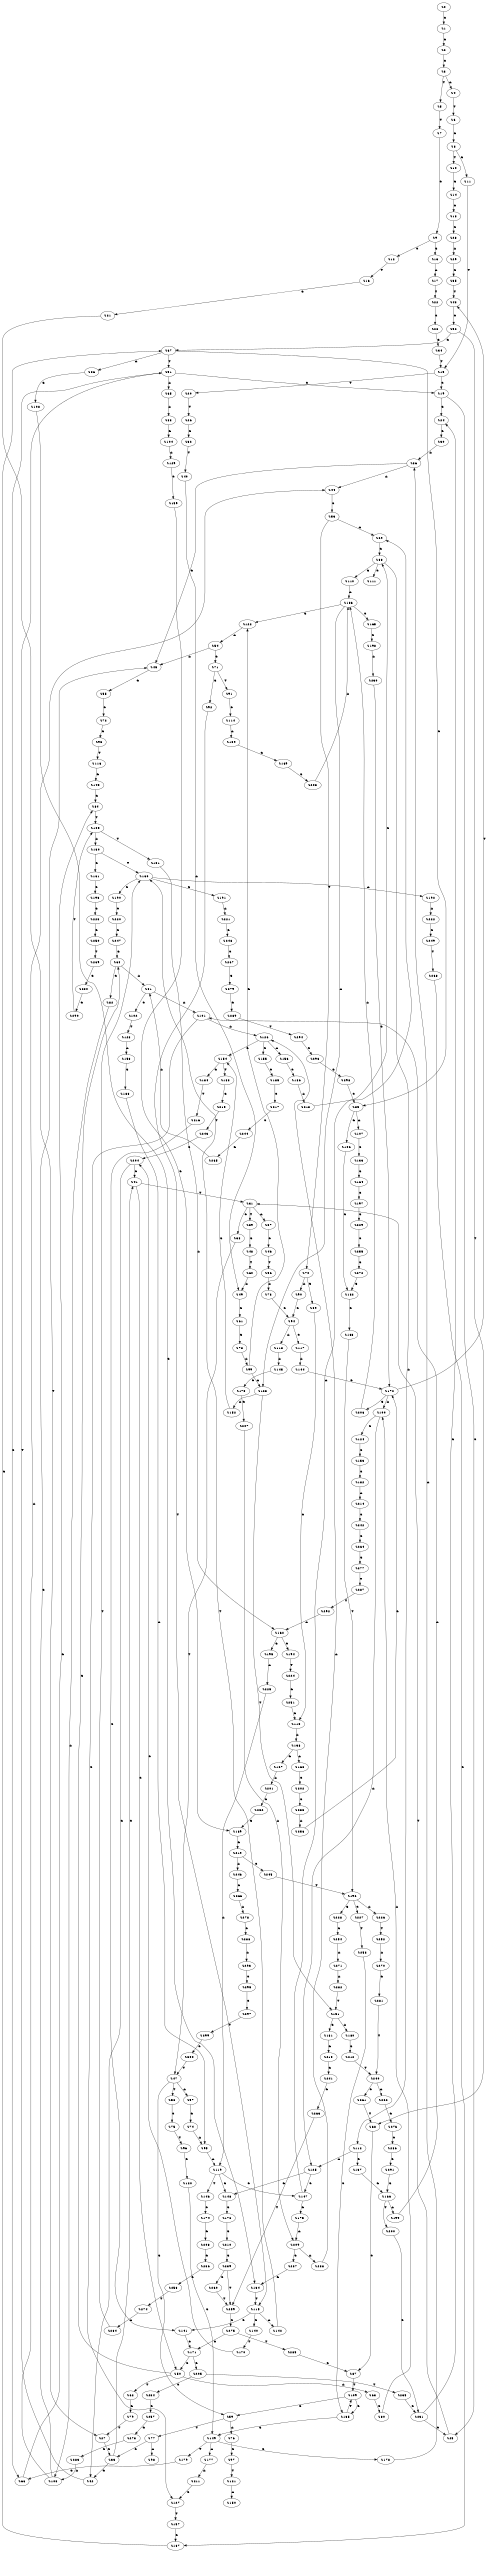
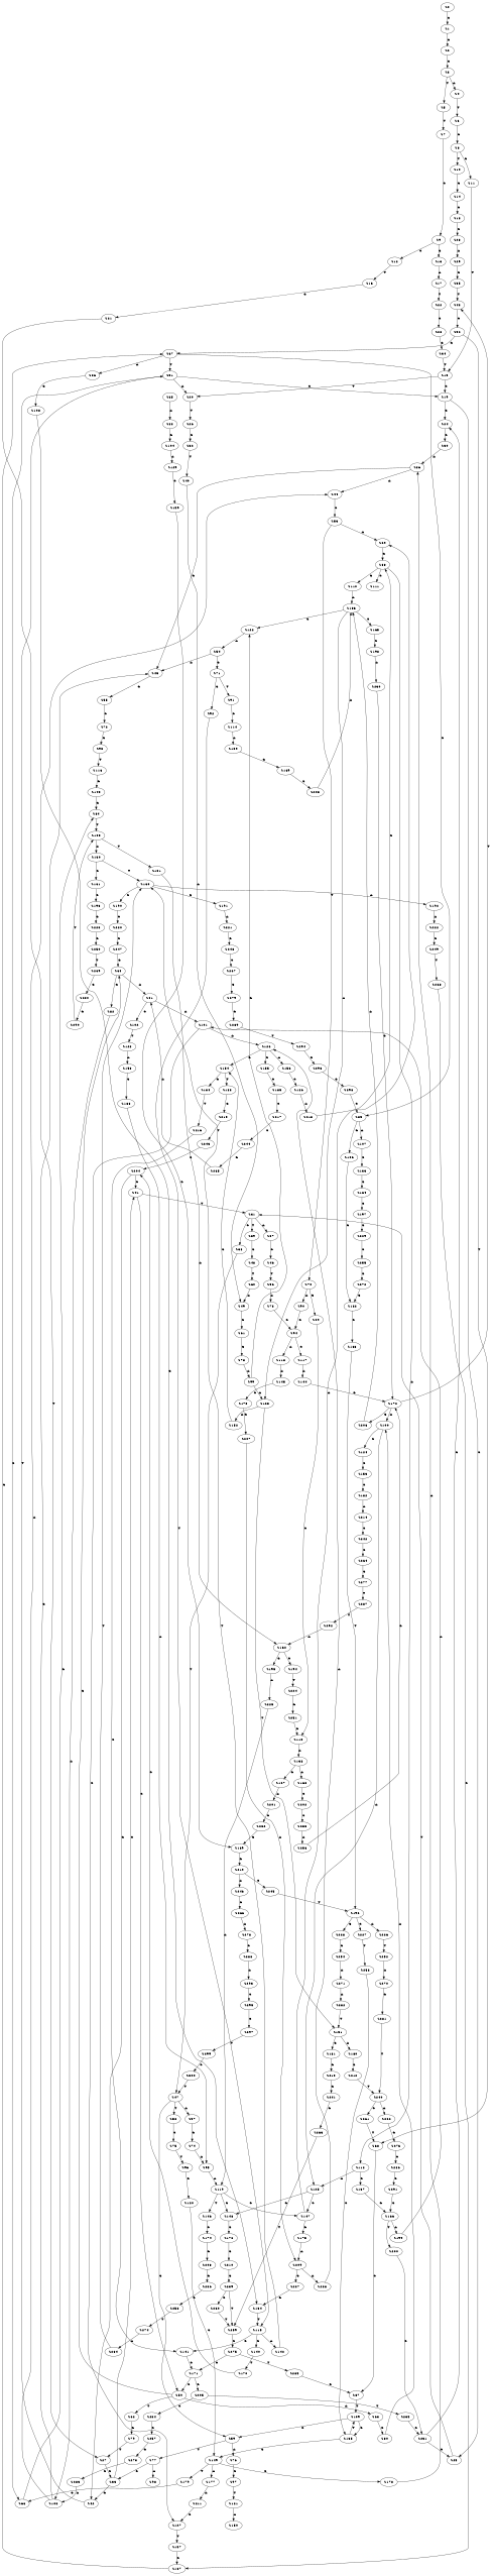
  strict digraph {
    S0
    S1
    S2
    S3
    S4
    S5
    S6
    S7
    S8
    S9
    S10
    S11
    S12
    S13
    S14
    S15
    S16
    S17
    S18
    S19
    S20
    S21
    S22
    S23
    S24
    S25
    S26
    S27
    S28
    S29
    S30
    S31
    S32
    S33
    S34
    S35
    S36
    S37
    S38
    S39
    S40
    S41
    S42
    S43
    S44
    S45
    S46
    S47
    S48
    S49
    S50
    S51
    S52
    S53
    S55
    S56
    S57
    S58
    S59
    S60
    S61
    S62
    S63
    S64
    S65
    S66
    S67
    S68
    S69
    S70
    S54
    S71
    S72
    S73
    S74
    S75
    S76
    S77
    S78
    S79
    S80
    S81
    S82
    S83
    S84
    S85
    S86
    S87
    S88
    S89
    S90
    S91
    S92
    S93
    S94
    S95
    S96
    S97
    S98
    S99
    S100
    S101
    S102
    S103
    S104
    S105
    S106
    S107
    S108
    S109
    S110
    S111
    S112
    S113
    S114
    S115
    S116
    S117
    S118
    S119
    S120
    S121
    S122
    S123
    S124
    S125
    S126
    S127
    S128
    S129
    S130
    S131
    S132
    S133
    S134
    S135
    S136
    S137
    S138
    S139
    S140
    S141
    S142
    S143
    S144
    S145
    S146
    S147
    S148
    S149
    S150
    S151
    S152
    S153
    S154
    S155
    S156
    S157
    S158
    S159
    S160
    S161
    S162
    S163
    S164
    S165
    S166
    S167
    S168
    S169
    S170
    S171
    S172
    S173
    S174
    S175
    S176
    S177
    S178
    S179
    S180
    S181
    S182
    S183
    S184
    S185
    S186
    S187
    S188
    S189
    S190
    S191
    S192
    S193
    S194
    S195
    S196
    S197
    S198
    S199
    S200
    S201
    S202
    S203
    S204
    S205
    S206
    S207
    S208
    S209
    S210
    S211
    S212
    S213
    S214
    S215
    S216
    S217
    S218
    S219
    S220
    S221
    S222
    S223
    S224
    S225
    S226
    S227
    S228
    S229
    S230
    S231
    S232
    S233
    S234
    S235
    S236
    S237
    S238
    S239
    S240
    S241
    S242
    S243
    S244
    S245
    S246
    S247
    S248
    S249
    S250
    S251
    S252
    S253
    S254
    S255
    S256
    S257
    S258
    S259
    S260
    S261
    S262
    S263
    S264
    S265
    S266
    S267
    S268
    S269
    S270
    S271
    S272
    S273
    S274
    S275
    S276
    S277
    S278
    S279
    S280
    S281
    S282
    S283
    S284
    S285
    S286
    S287
    S288
    S289
    S290
    S291
    S292
    S293
    S294
    S295
    S296
    S297
    S298
    S299
    S300
    S0 -> S1 [label=C]
    S1 -> S2 [label=C]
    S2 -> S3 [label=C]
    S3 -> S4 [label=A]
    S3 -> S5 [label=T]
    S4 -> S6 [label=T]
    S5 -> S7 [label=T]
    S6 -> S8 [label=C]
    S7 -> S9 [label=C]
    S8 -> S10 [label=T]
    S8 -> S11 [label=G]
    S9 -> S12 [label=C]
    S9 -> S13 [label=G]
    S10 -> S14 [label=G]
    S11 -> S15 [label=T]
    S12 -> S16 [label=T]
    S13 -> S17 [label=A]
    S14 -> S18 [label=C]
    S15 -> S19 [label=C]
    S15 -> S20 [label=T]
    S16 -> S21 [label=G]
    S17 -> S22 [label=T]
    S18 -> S23 [label=C]
    S19 -> S24 [label=G]
    S19 -> S25 [label=C]
    S20 -> S26 [label=T]
    S21 -> S27 [label=T]
    S22 -> S28 [label=C]
    S23 -> S29 [label=A]
    S24 -> S30 [label=G]
    S25 -> S31 [label=T]
    S26 -> S32 [label=G]
    S27 -> S33 [label=C]
    S28 -> S34 [label=G]
    S29 -> S35 [label=G]
    S30 -> S36 [label=A]
    S31 -> S37 [label=A]
    S31 -> S38 [label=C]
    S31 -> S39 [label=T]
    S32 -> S40 [label=T]
    S33 -> S41 [label=C]
    S33 -> S42 [label=G]
    S34 -> S15 [label=T]
    S35 -> S43 [label=T]
    S36 -> S44 [label=A]
    S36 -> S45 [label=G]
    S37 -> S46 [label=C]
    S38 -> S47 [label=T]
    S39 -> S48 [label=G]
    S40 -> S49 [label=A]
    S41 -> S31 [label=T]
    S41 -> S50 [label=C]
    S42 -> S51 [label=T]
    S43 -> S52 [label=C]
    S44 -> S53 [label=C]
    S45 -> S55 [label=G]
    S46 -> S56 [label=T]
    S47 -> S57 [label=A]
    S47 -> S58 [label=T]
    S47 -> S59 [label=G]
    S48 -> S60 [label=T]
    S49 -> S61 [label=G]
    S50 -> S62 [label=T]
    S50 -> S63 [label=A]
    S50 -> S64 [label=G]
    S51 -> S19 [label=C]
-   S51 -> S65 [label=A]
+   S51 -> S20 [label=A]
    S51 -> S66 [label=G]
    S52 -> S67 [label=G]
    S52 -> S68 [label=T]
    S53 -> S69 [label=A]
    S53 -> S70 [label=T]
    S55 -> S72 [label=C]
    S56 -> S73 [label=A]
    S57 -> S74 [label=G]
    S58 -> S75 [label=C]
    S59 -> S76 [label=A]
    S59 -> S77 [label=T]
    S60 -> S49 [label=A]
    S61 -> S78 [label=G]
    S62 -> S79 [label=G]
    S63 -> S80 [label=G]
    S64 -> S81 [label=A]
    S64 -> S82 [label=G]
    S65 -> S83 [label=A]
    S66 -> S84 [label=G]
    S67 -> S51 [label=T]
    S67 -> S85 [label=C]
    S67 -> S86 [label=A]
    S68 -> S87 [label=C]
    S69 -> S88 [label=G]
    S70 -> S89 [label=G]
    S70 -> S90 [label=A]
    S54 -> S45 [label=A]
    S54 -> S71 [label=G]
    S71 -> S91 [label=T]
    S71 -> S92 [label=G]
    S72 -> S93 [label=G]
    S73 -> S94 [label=C]
    S74 -> S95 [label=A]
    S75 -> S96 [label=T]
    S76 -> S97 [label=G]
    S77 -> S33 [label=C]
    S77 -> S98 [label=A]
    S78 -> S99 [label=A]
    S79 -> S27 [label=T]
    S80 -> S100 [label=A]
    S81 -> S101 [label=A]
    S81 -> S102 [label=C]
    S82 -> S103 [label=A]
    S83 -> S104 [label=G]
    S84 -> S105 [label=T]
    S85 -> S106 [label=G]
    S85 -> S107 [label=A]
    S86 -> S108 [label=G]
    S87 -> S109 [label=T]
    S88 -> S110 [label=G]
    S88 -> S111 [label=C]
    S88 -> S112 [label=A]
    S89 -> S113 [label=C]
    S90 -> S94 [label=C]
    S91 -> S114 [label=C]
    S92 -> S115 [label=T]
    S93 -> S116 [label=T]
    S94 -> S117 [label=C]
    S94 -> S118 [label=A]
    S95 -> S119 [label=A]
    S96 -> S120 [label=C]
    S97 -> S121 [label=T]
    S99 -> S122 [label=G]
    S99 -> S123 [label=A]
    S100 -> S124 [label=G]
    S100 -> S125 [label=A]
    S101 -> S126 [label=A]
    S101 -> S127 [label=G]
    S102 -> S128 [label=T]
    S103 -> S44 [label=A]
    S103 -> S45 [label=G]
    S104 -> S129 [label=A]
    S105 -> S130 [label=A]
    S105 -> S131 [label=T]
    S106 -> S132 [label=G]
    S107 -> S133 [label=C]
    S108 -> S134 [label=G]
    S109 -> S59 [label=G]
    S109 -> S135 [label=C]
    S110 -> S136 [label=A]
    S112 -> S125 [label=A]
    S112 -> S137 [label=C]
    S113 -> S138 [label=A]
    S114 -> S139 [label=A]
    S115 -> S140 [label=G]
    S115 -> S141 [label=C]
    S115 -> S142 [label=A]
    S116 -> S143 [label=G]
    S117 -> S144 [label=A]
    S118 -> S145 [label=A]
    S119 -> S146 [label=T]
    S119 -> S147 [label=C]
    S119 -> S148 [label=G]
    S120 -> S149 [label=G]
    S121 -> S150 [label=A]
    S122 -> S54 [label=A]
    S123 -> S151 [label=T]
    S123 -> S152 [label=A]
    S124 -> S153 [label=C]
    S125 -> S147 [label=C]
    S125 -> S148 [label=G]
    S126 -> S154 [label=G]
    S126 -> S155 [label=C]
    S126 -> S156 [label=A]
    S127 -> S157 [label=T]
    S128 -> S158 [label=A]
    S129 -> S159 [label=C]
    S130 -> S160 [label=T]
    S130 -> S161 [label=C]
    S131 -> S162 [label=A]
    S132 -> S163 [label=C]
    S133 -> S164 [label=G]
    S134 -> S115 [label=T]
    S135 -> S109 [label=T]
    S135 -> S149 [label=G]
    S136 -> S122 [label=G]
    S136 -> S123 [label=A]
    S136 -> S165 [label=C]
    S137 -> S166 [label=G]
    S138 -> S167 [label=G]
    S138 -> S168 [label=A]
    S139 -> S169 [label=G]
    S140 -> S170 [label=T]
    S141 -> S171 [label=C]
    S142 -> S160 [label=T]
    S143 -> S84 [label=G]
    S144 -> S172 [label=G]
    S145 -> S173 [label=C]
    S146 -> S174 [label=C]
    S147 -> S69 [label=A]
    S147 -> S175 [label=G]
    S148 -> S176 [label=G]
    S149 -> S177 [label=A]
    S149 -> S178 [label=G]
    S149 -> S179 [label=T]
    S151 -> S180 [label=A]
    S151 -> S181 [label=G]
    S152 -> S154 [label=G]
    S153 -> S182 [label=C]
    S154 -> S183 [label=T]
    S154 -> S184 [label=G]
    S155 -> S185 [label=C]
    S156 -> S186 [label=C]
    S157 -> S187 [label=C]
    S158 -> S188 [label=G]
    S159 -> S189 [label=G]
    S160 -> S190 [label=C]
    S160 -> S191 [label=G]
    S160 -> S192 [label=A]
    S161 -> S193 [label=C]
    S162 -> S194 [label=C]
    S162 -> S195 [label=G]
    S163 -> S196 [label=T]
    S164 -> S197 [label=C]
    S165 -> S198 [label=C]
    S166 -> S199 [label=A]
    S166 -> S200 [label=T]
    S167 -> S201 [label=A]
    S168 -> S202 [label=C]
    S169 -> S203 [label=G]
    S170 -> S204 [label=C]
    S171 -> S50 [label=C]
    S171 -> S205 [label=G]
    S172 -> S43 [label=T]
    S172 -> S100 [label=A]
    S172 -> S206 [label=G]
    S173 -> S207 [label=G]
    S174 -> S208 [label=G]
    S175 -> S209 [label=A]
    S176 -> S210 [label=G]
    S177 -> S211 [label=A]
    S178 -> S36 [label=A]
    S179 -> S66 [label=G]
    S180 -> S212 [label=G]
    S181 -> S213 [label=G]
    S182 -> S214 [label=A]
    S183 -> S215 [label=G]
    S184 -> S216 [label=T]
    S185 -> S217 [label=C]
    S186 -> S218 [label=A]
    S187 -> S67 [label=G]
    S188 -> S95 [label=A]
    S189 -> S219 [label=G]
    S190 -> S220 [label=C]
    S191 -> S221 [label=A]
    S192 -> S222 [label=A]
    S193 -> S223 [label=G]
    S194 -> S224 [label=T]
    S195 -> S225 [label=A]
    S196 -> S226 [label=A]
    S196 -> S227 [label=C]
    S196 -> S228 [label=G]
    S197 -> S229 [label=G]
    S198 -> S230 [label=A]
    S199 -> S101 [label=A]
    S200 -> S231 [label=C]
    S201 -> S232 [label=C]
    S202 -> S233 [label=C]
    S203 -> S136 [label=A]
    S204 -> S41 [label=C]
    S204 -> S42 [label=G]
    S205 -> S234 [label=C]
    S205 -> S235 [label=T]
    S206 -> S136 [label=A]
    S207 -> S209 [label=A]
    S208 -> S236 [label=G]
    S209 -> S237 [label=G]
    S209 -> S238 [label=A]
    S210 -> S239 [label=G]
    S211 -> S127 [label=G]
    S212 -> S240 [label=T]
    S213 -> S241 [label=G]
    S214 -> S242 [label=C]
    S215 -> S243 [label=T]
    S216 -> S141 [label=C]
    S217 -> S244 [label=C]
    S218 -> S88 [label=G]
    S219 -> S245 [label=C]
    S219 -> S246 [label=A]
    S220 -> S247 [label=C]
    S221 -> S248 [label=G]
    S222 -> S249 [label=G]
    S223 -> S250 [label=G]
    S224 -> S251 [label=G]
    S225 -> S119 [label=A]
    S226 -> S252 [label=T]
    S227 -> S253 [label=T]
    S228 -> S254 [label=G]
    S229 -> S255 [label=C]
    S230 -> S172 [label=G]
    S231 -> S24 [label=G]
    S231 -> S25 [label=C]
    S232 -> S189 [label=G]
    S233 -> S256 [label=A]
    S234 -> S257 [label=C]
    S235 -> S231 [label=C]
    S236 -> S258 [label=G]
    S237 -> S134 [label=G]
    S238 -> S126 [label=A]
    S239 -> S259 [label=T]
    S239 -> S260 [label=G]
    S240 -> S261 [label=C]
    S240 -> S262 [label=A]
    S241 -> S263 [label=G]
    S242 -> S264 [label=G]
    S243 -> S204 [label=C]
    S244 -> S265 [label=G]
    S245 -> S196 [label=T]
    S246 -> S266 [label=C]
    S247 -> S64 [label=G]
    S248 -> S267 [label=C]
    S249 -> S268 [label=T]
    S250 -> S269 [label=T]
    S251 -> S113 [label=C]
    S252 -> S270 [label=A]
    S253 -> S135 [label=C]
    S254 -> S271 [label=A]
    S255 -> S272 [label=G]
    S256 -> S172 [label=G]
    S257 -> S273 [label=G]
    S258 -> S274 [label=T]
    S259 -> S275 [label=C]
    S260 -> S259 [label=T]
    S261 -> S68 [label=T]
    S262 -> S276 [label=G]
    S263 -> S259 [label=T]
    S264 -> S277 [label=G]
    S265 -> S81 [label=A]
    S266 -> S278 [label=A]
    S267 -> S279 [label=G]
    S268 -> S187 [label=C]
    S269 -> S280 [label=G]
    S270 -> S281 [label=G]
    S271 -> S282 [label=A]
    S272 -> S132 [label=G]
    S273 -> S283 [label=G]
    S274 -> S284 [label=A]
    S275 -> S171 [label=C]
    S275 -> S285 [label=T]
    S276 -> S286 [label=C]
    S277 -> S287 [label=T]
    S278 -> S288 [label=C]
    S279 -> S289 [label=G]
    S280 -> S290 [label=G]
    S281 -> S240 [label=T]
    S282 -> S151 [label=T]
    S283 -> S103 [label=A]
    S284 -> S160 [label=T]
    S285 -> S87 [label=C]
    S286 -> S291 [label=C]
    S287 -> S292 [label=T]
    S288 -> S293 [label=A]
    S289 -> S294 [label=T]
    S290 -> S105 [label=T]
    S291 -> S166 [label=G]
    S292 -> S162 [label=A]
    S293 -> S295 [label=C]
    S294 -> S296 [label=C]
    S295 -> S297 [label=C]
    S296 -> S298 [label=G]
    S297 -> S299 [label=T]
    S298 -> S85 [label=C]
    S299 -> S300 [label=C]
    S300 -> S47 [label=T]
  }
